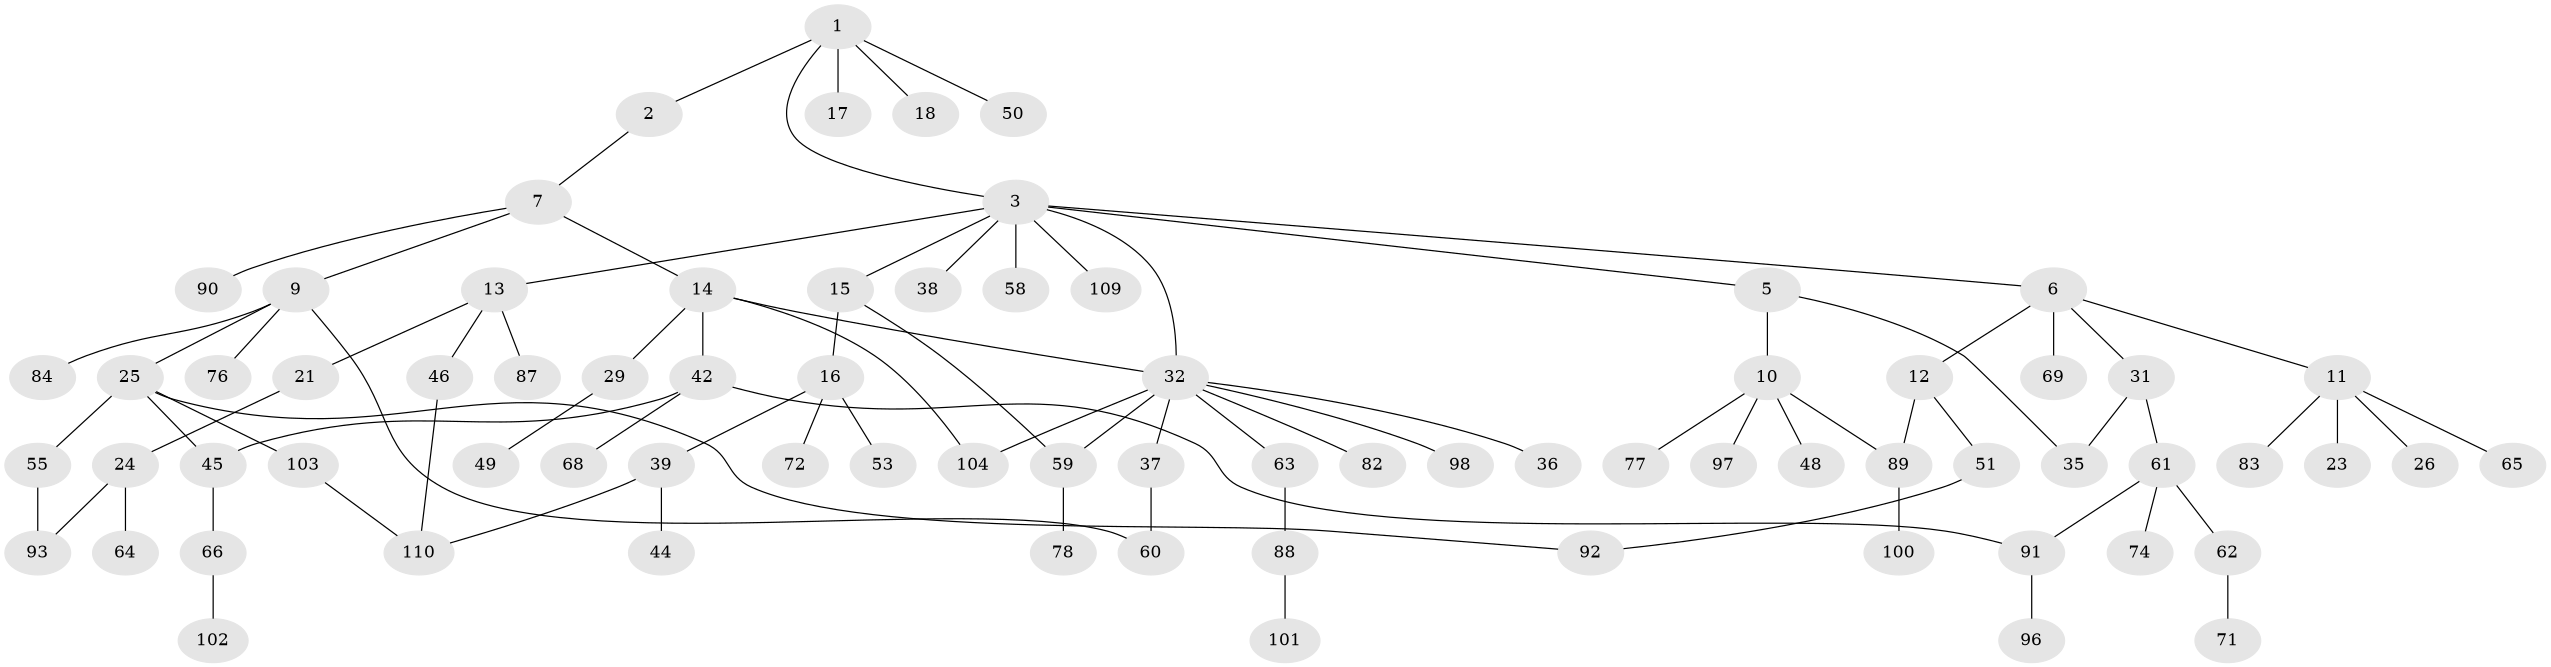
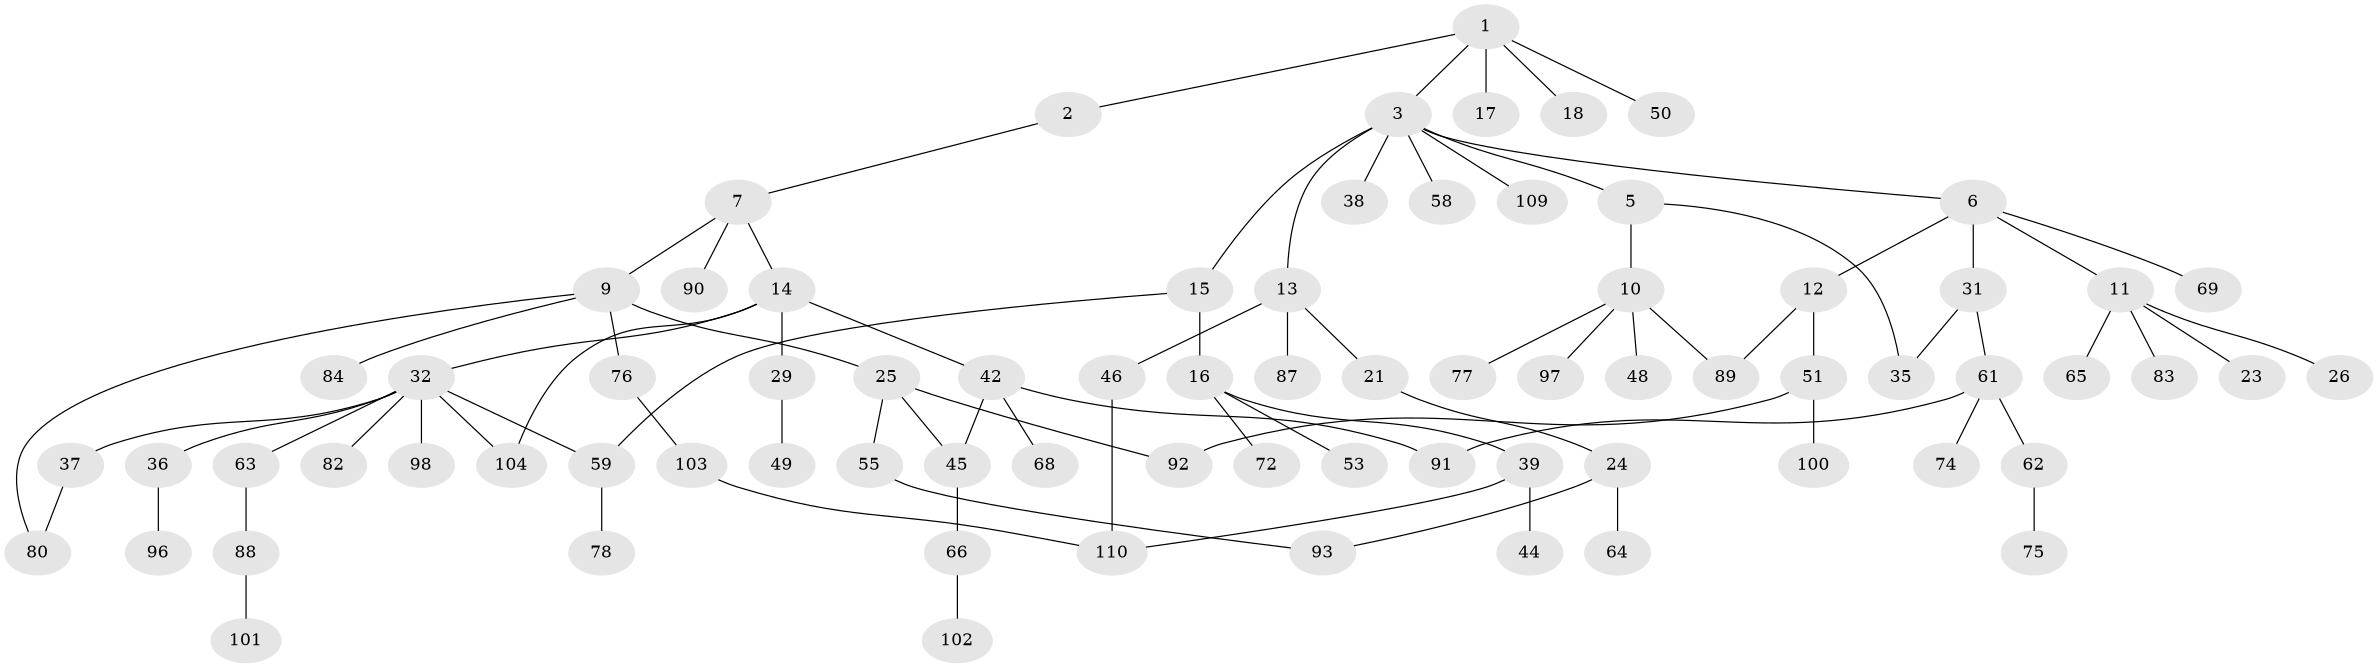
  graph {
    node [color=gray90 style=filled]
    1 [super="+67"]
    2 [super="+22"]
    3 [super="+4"]
    17 [super="+33"]
    18
    50 [super="+56"]
    7 [super="+8"]
    5
    6 [super="+52"]
    13 [super="+27"]
    15
    32 [super="+85"]
    38
    58
    109
    9 [super="+34"]
    14 [super="+28"]
    90
    10 [super="+47"]
    35 [super="+81"]
    11 [super="+20"]
    12 [super="+19"]
    31
    69
    21 [super="+51"]
    46
    87
    16 [super="+40"]
    59 [super="+71"]
    104 [super="+111"]
    36
    37 [super="+73"]
    63 [super="+86"]
    82
    98
    48
    77
    89
    97
    23 [super="+43"]
    26
    65
    83 [super="+105"]
    n44 [label=51 super="+99"]
    61 [super="+70"]
    25 [super="+30"]
    76
-   80 [label=60]
+   80
    84
    29 [super="+107"]
    42 [super="+106"]
    45
    55 [super="+108"]
    92
    103
    100
    24 [super="+54"]
    110 [super="+112"]
    49
    68
    91 [super="+94"]
    39 [super="+60"]
    53
    72
    78
    44 [super="+57"]
    64
    93
    66 [super="+79"]
    62
    74
    96
    88 [super="+95"]
    102
-   75 [label=71]
+   75
    101
    1 -- 2
    1 -- 3
    1 -- 17
    1 -- 18
    1 -- 50
    2 -- 7
    3 -- 5
    3 -- 6
    3 -- 13
    3 -- 15
-   3 -- 32
    3 -- 38
    3 -- 58
    3 -- 109
    7 -- 9
    7 -- 14
    7 -- 90
    5 -- 10
    5 -- 35
    6 -- 11
    6 -- 12
    6 -- 31
    6 -- 69
    13 -- 21
    13 -- 46
    13 -- 87
    15 -- 16
    15 -- 59
    32 -- 59
    32 -- 104
    32 -- 36
    32 -- 37
    32 -- 63
    32 -- 82
    32 -- 98
    9 -- 25
    9 -- 76
    9 -- 80
    9 -- 84
    14 -- 32
    14 -- 104
    14 -- 29
    14 -- 42
    10 -- 48
    10 -- 77
    10 -- 89
    10 -- 97
    11 -- 23
    11 -- 26
    11 -- 65
    11 -- 83
    12 -- 89
    12 -- n44
    31 -- 35
    31 -- 61
    21 -- 24
    46 -- 110
    16 -- 39
    16 -- 53
    16 -- 72
    59 -- 78
-   91 -- 96
+   36 -- 96
    37 -- 80
    63 -- 88
-   89 -- 100
+   n44 -- 100
    n44 -- 92
    61 -- 91
    61 -- 62
    61 -- 74
    25 -- 45
    25 -- 55
    25 -- 92
-   25 -- 103
+   76 -- 103
    29 -- 49
    42 -- 45
    42 -- 68
    42 -- 91
    45 -- 66
    55 -- 93
    103 -- 110
    24 -- 64
    24 -- 93
    39 -- 110
    39 -- 44
    66 -- 102
    62 -- 75
    88 -- 101
  }
